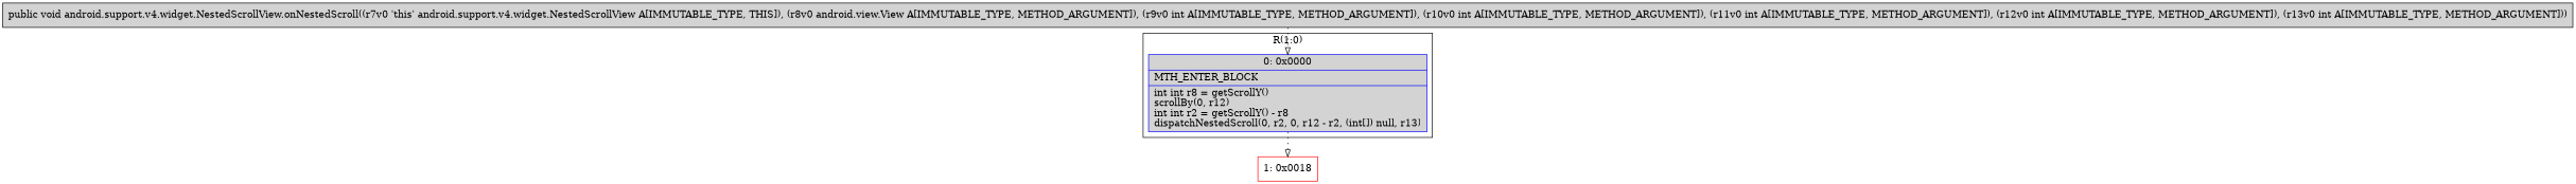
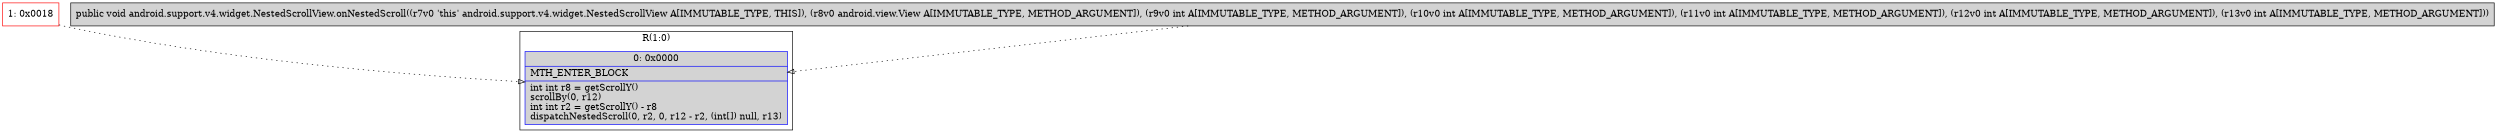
  digraph {
    node [shape=record style=filled fillcolor=lightgrey]
    edge [style=dotted arrowhead=onormal]
    n1 [color=blue label="{0\:\ 0x0000|MTH_ENTER_BLOCK\l|int int r8 = getScrollY()\lscrollBy(0, r12)\lint int r2 = getScrollY() \- r8\ldispatchNestedScroll(0, r2, 0, r12 \- r2, (int[]) null, r13)\l}"]
    n2 [color=red label="{1\:\ 0x0018}" fillcolor=white]
    n3 [label="{public void android.support.v4.widget.NestedScrollView.onNestedScroll((r7v0 'this' android.support.v4.widget.NestedScrollView A[IMMUTABLE_TYPE, THIS]), (r8v0 android.view.View A[IMMUTABLE_TYPE, METHOD_ARGUMENT]), (r9v0 int A[IMMUTABLE_TYPE, METHOD_ARGUMENT]), (r10v0 int A[IMMUTABLE_TYPE, METHOD_ARGUMENT]), (r11v0 int A[IMMUTABLE_TYPE, METHOD_ARGUMENT]), (r12v0 int A[IMMUTABLE_TYPE, METHOD_ARGUMENT]), (r13v0 int A[IMMUTABLE_TYPE, METHOD_ARGUMENT])) }"]
    subgraph cluster_1 {
      label="R(1:0)"
      n1
    }
-   n1 -> n2
+   n2 -> n1
    n3 -> n1
  }
